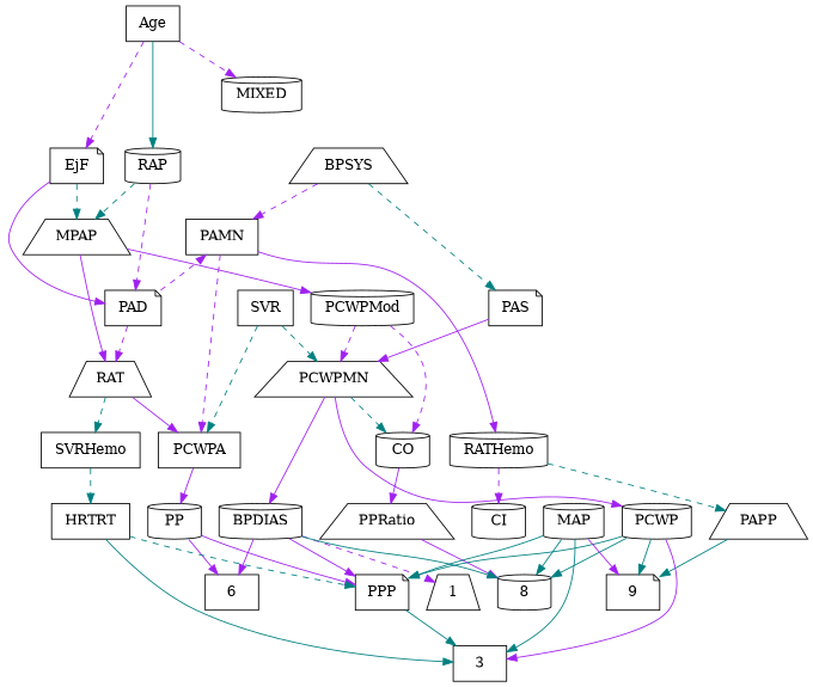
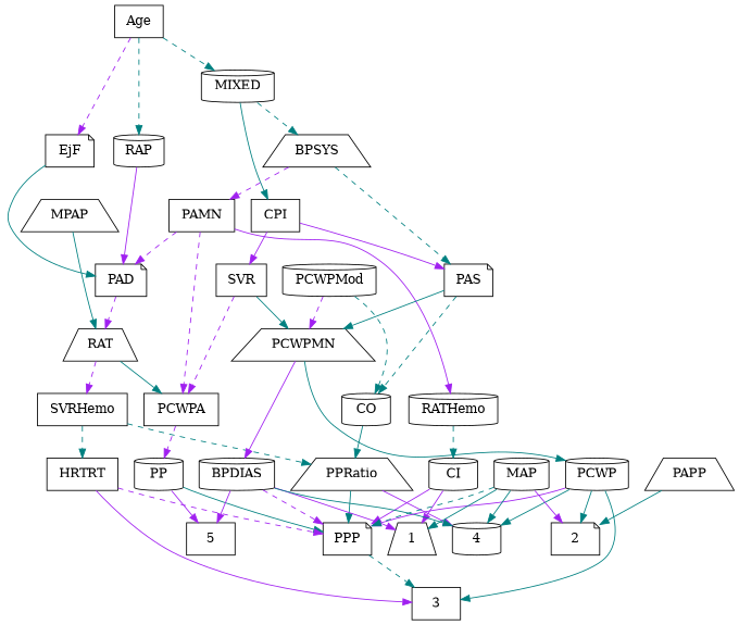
  strict digraph {
    node [shape=cylinder]
    edge [color=teal style=solid]
    1 [height=0.5 shape=trapezium width=0.75]
-   2 [height=0.5 shape=note width=0.75 label=9]
+   2 [height=0.5 shape=note width=0.75]
    3 [height=0.5 shape=box width=0.75]
-   4 [height=0.5 width=0.75 label=8]
-   5 [height=0.5 shape=box width=0.75 label=6]
+   4 [height=0.5 width=0.75]
+   5 [height=0.5 shape=box width=0.75]
    Age [height=0.5 shape=box width=0.75]
    EjF [height=0.5 shape=note width=0.75]
    RAP [height=0.5 width=0.77632]
    MIXED [height=0.5 width=1.1193]
    MPAP [height=0.5 shape=trapezium width=0.97491]
    PAD [height=0.5 shape=note width=0.79437]
    BPSYS [height=0.5 shape=trapezium width=1.0471]
+   CPI [height=0.5 shape=box width=0.75]
    RAT [height=0.5 shape=trapezium width=0.75827]
    PCWPMod [height=0.5 width=1.4443]
    PAMN [height=0.5 shape=box width=1.011]
    PAS [height=0.5 shape=note width=0.75]
    SVR [height=0.5 shape=box width=0.77632]
    PCWPA [height=0.5 shape=box width=1.1555]
    SVRHemo [height=0.5 shape=box width=1.3902]
    CO [height=0.5 width=0.75]
    PCWPMN [height=0.5 shape=trapezium width=1.3902]
    RATHemo [height=0.5 width=1.3721]
    PP [height=0.5 width=0.75]
    CI [height=0.5 width=0.75]
    PAPP [height=0.5 shape=trapezium width=0.88464]
    PPRatio [height=0.5 shape=trapezium width=1.1013]
    HRTRT [height=0.5 shape=box width=1.1013]
    BPDIAS [height=0.5 width=1.1735]
    PCWP [height=0.5 width=0.97491]
    MAP [height=0.5 width=0.84854]
    PPP [height=0.5 shape=note width=0.75]
    Age -> EjF [color=purple style=dashed]
-   Age -> RAP
-   Age -> MIXED [color=purple style=dashed]
-   EjF -> MPAP [style=dashed]
-   EjF -> PAD [color=purple]
-   RAP -> MPAP [style=dashed]
-   RAP -> PAD [color=purple style=dashed]
-   MPAP -> RAT [color=purple]
-   MPAP -> PCWPMod [color=purple]
+   Age -> RAP [style=dashed]
+   Age -> MIXED [style=dashed]
+   EjF -> PAD
+   RAP -> PAD [color=purple]
+   MIXED -> BPSYS [style=dashed]
+   MIXED -> CPI
+   MPAP -> RAT
    PAD -> RAT [color=purple style=dashed]
-   PAD -> PAMN [color=purple style=dashed]
+   PAMN -> PAD [color=purple style=dashed]
    BPSYS -> PAMN [color=purple style=dashed]
    BPSYS -> PAS [style=dashed]
-   RAT -> PCWPA [color=purple]
-   RAT -> SVRHemo [style=dashed]
-   PCWPMod -> CO [color=purple style=dashed]
+   CPI -> PAS [color=purple]
+   CPI -> SVR [color=purple]
+   RAT -> PCWPA
+   RAT -> SVRHemo [color=purple style=dashed]
+   PCWPMod -> CO [style=dashed]
    PCWPMod -> PCWPMN [color=purple style=dashed]
    PAMN -> PCWPA [color=purple style=dashed]
    PAMN -> RATHemo [color=purple]
-   PCWPMN -> CO [style=dashed]
-   PAS -> PCWPMN [color=purple]
-   SVR -> PCWPA [style=dashed]
-   SVR -> PCWPMN [style=dashed]
-   PCWPA -> PP [color=purple]
+   PAS -> CO [style=dashed]
+   PAS -> PCWPMN
+   SVR -> PCWPA [color=purple style=dashed]
+   SVR -> PCWPMN
+   PCWPA -> PP [color=purple style=dashed]
+   SVRHemo -> PPRatio [style=dashed]
    SVRHemo -> HRTRT [style=dashed]
-   CO -> PPRatio [color=purple]
+   CO -> PPRatio
    PCWPMN -> BPDIAS [color=purple]
-   PCWPMN -> PCWP [color=purple]
-   RATHemo -> CI [color=purple style=dashed]
-   RATHemo -> PAPP [style=dashed]
+   PCWPMN -> PCWP
+   RATHemo -> CI [style=dashed]
    PP -> 5 [color=purple]
-   PP -> PPP [color=purple]
+   PP -> PPP
+   CI -> 1 [color=purple]
+   CI -> PPP [color=purple]
    PAPP -> 2
    PPRatio -> 4 [color=purple]
-   HRTRT -> 3
-   HRTRT -> PPP [style=dashed]
-   BPDIAS -> 1 [color=purple style=dashed]
+   PPRatio -> PPP
+   HRTRT -> 3 [color=purple]
+   HRTRT -> PPP [color=purple style=dashed]
+   BPDIAS -> 1 [color=purple]
    BPDIAS -> 4
    BPDIAS -> 5 [color=purple]
-   BPDIAS -> PPP [color=purple]
+   BPDIAS -> PPP [color=purple style=dashed]
    PCWP -> 2
-   PCWP -> 3 [color=purple]
+   PCWP -> 3
    PCWP -> 4
-   PCWP -> PPP
+   PCWP -> PPP [color=purple]
    MAP -> 2 [color=purple]
-   MAP -> 3
+   MAP -> 1
    MAP -> 4
-   MAP -> PPP
-   PPP -> 3
+   MAP -> PPP [style=dashed]
+   PPP -> 3 [style=dashed]
  }
